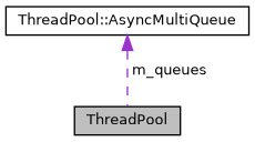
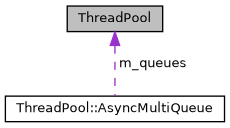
  digraph {
    node [color=black fontname=Helvetica fontsize=10 shape=record style=filled]
    n1 [fillcolor=grey75 fontcolor=black height=0.2 label=ThreadPool width=0.4]
    n2 [fillcolor=white height=0.2 label="ThreadPool::AsyncMultiQueue" width=0.4]
-   n2 -> n1 [color=darkorchid3 dir=back fontname=Helvetica fontsize=10 label=" m_queues" labelfontname=Helvetica labelfontsize=10 style=dashed]
+   n1 -> n2 [color=darkorchid3 dir=back fontname=Helvetica fontsize=10 label=" m_queues" labelfontname=Helvetica labelfontsize=10 style=dashed]
  }
